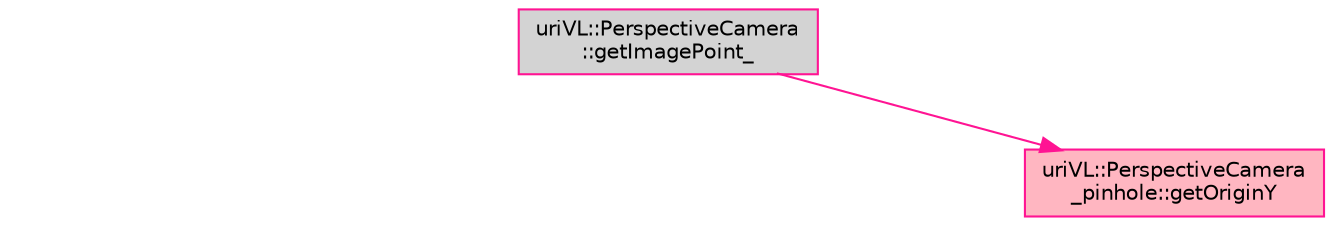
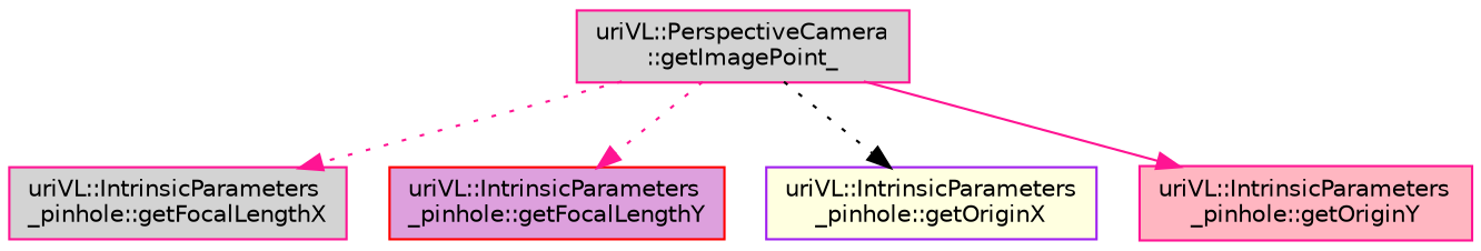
  digraph {
    rankdir=TB
    node [color=deeppink fillcolor=lightgrey fontname=Helvetica fontsize=10 shape=record style=filled]
    edge [color=deeppink fontname=Helvetica fontsize=10 labelfontname=Helvetica labelfontsize=10 style=dotted]
    n1 [fontcolor=black height=0.2 label="uriVL::PerspectiveCamera\l::getImagePoint_" width=0.4]
-   n5 [fillcolor=lightpink height=0.2 label="uriVL::PerspectiveCamera\l_pinhole::getOriginY" width=0.4]
+   n2 [height=0.2 label="uriVL::IntrinsicParameters\l_pinhole::getFocalLengthX" width=0.4]
+   n3 [color=red fillcolor=plum height=0.2 label="uriVL::IntrinsicParameters\l_pinhole::getFocalLengthY" width=0.4]
+   n4 [color=purple fillcolor=lightyellow height=0.2 label="uriVL::IntrinsicParameters\l_pinhole::getOriginX" width=0.4]
+   n5 [fillcolor=lightpink height=0.2 label="uriVL::IntrinsicParameters\l_pinhole::getOriginY" width=0.4]
+   n1 -> n2
+   n1 -> n3
+   n1 -> n4 [color=black]
    n1 -> n5 [style=solid]
  }
